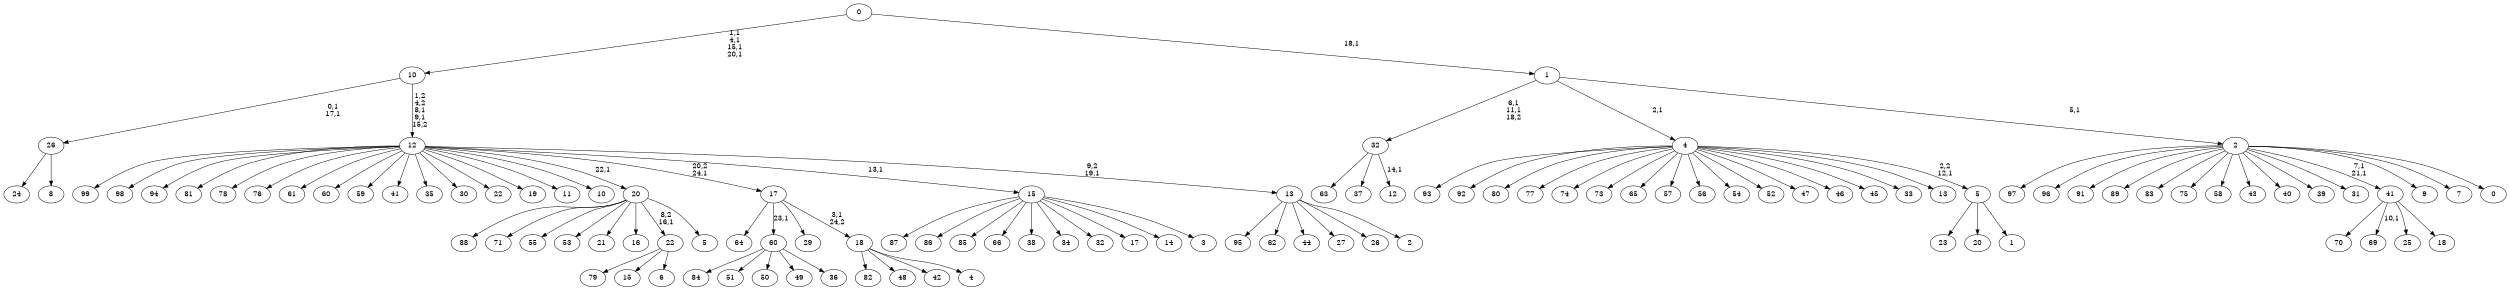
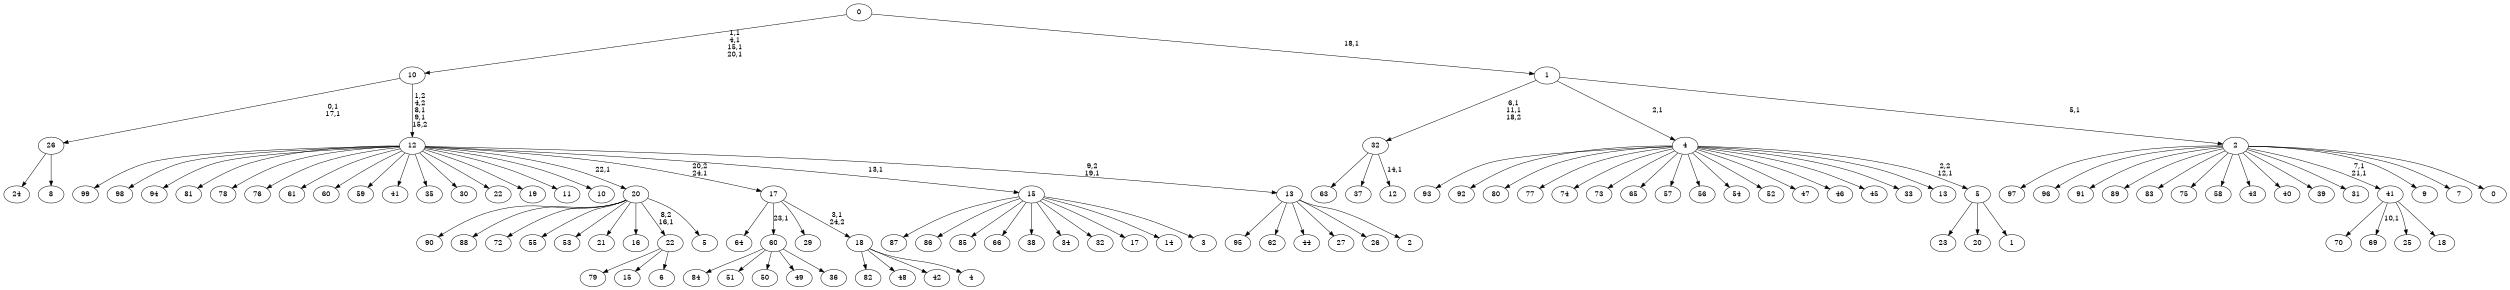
  digraph {
    n1 [label=99]
    n2 [label=98]
    n3 [label=97]
    n4 [label=96]
    n5 [label=95]
    n6 [label=94]
    n7 [label=93]
    n8 [label=92]
    n9 [label=91]
+   n10 [label=90]
    n11 [label=89]
    n12 [label=88]
    n13 [label=87]
    n14 [label=86]
    n15 [label=85]
    n16 [label=84]
    n17 [label=83]
    n18 [label=82]
    n19 [label=81]
    n20 [label=80]
    n21 [label=79]
    n22 [label=78]
    n23 [label=77]
    n24 [label=76]
    n25 [label=75]
    n26 [label=74]
    n27 [label=73]
-   n28 [label=71]
+   n28 [label=72]
    n29 [label=70]
    n30 [label=69]
    n31 [label=66]
    n32 [label=65]
    n33 [label=64]
    n34 [label=63]
    n35 [label=62]
    n36 [label=61]
    n37 [label=60]
    n38 [label=59]
    n39 [label=58]
    n40 [label=57]
    n41 [label=56]
    n42 [label=55]
    n43 [label=54]
    n44 [label=53]
    n45 [label=52]
    n46 [label=51]
    n47 [label=50]
    n48 [label=49]
    n49 [label=48]
    n50 [label=47]
    n51 [label=46]
    n52 [label=45]
    n53 [label=44]
    n54 [label=43]
    n55 [label=42]
    n56 [label=41]
    n57 [label=40]
    n58 [label=39]
    n59 [label=38]
    n60 [label=37]
    n61 [label=36]
    60
    n63 [label=35]
    n64 [label=34]
    n65 [label=33]
    n66 [label=32]
    n67 [label=31]
    n68 [label=30]
    n69 [label=29]
    n70 [label=27]
    n71 [label=26]
    n72 [label=25]
    n73 [label=24]
    n74 [label=23]
    n75 [label=22]
    n76 [label=21]
    n77 [label=20]
    n78 [label=19]
    n79 [label=18]
    41
    n81 [label=17]
    n82 [label=16]
    n83 [label=15]
    n84 [label=14]
    n85 [label=13]
    n86 [label=12]
    32
    n88 [label=11]
    n89 [label=10]
    n90 [label=9]
    n91 [label=8]
    26
    n93 [label=7]
    n94 [label=6]
    22
    n96 [label=5]
    20
    n98 [label=4]
    18
    17
    n101 [label=3]
    15
    n103 [label=2]
    13
    12
    10
    n107 [label=1]
    5
    4
    n110 [label=0]
    2
    1
    0
    60 -> n16
    60 -> n46
    60 -> n47
    60 -> n48
    60 -> n61
    41 -> n29
    41 -> n30 [label="10,1"]
    41 -> n72
    41 -> n79
    32 -> n34
    32 -> n60
    32 -> n86 [label="14,1"]
    26 -> n73
    26 -> n91
    22 -> n21
    22 -> n83
    22 -> n94
+   20 -> n10
    20 -> n12
    20 -> n28
    20 -> n42
    20 -> n44
    20 -> n76
    20 -> n82
    20 -> 22 [label="8,2\n16,1"]
    20 -> n96
    18 -> n18
    18 -> n49
    18 -> n55
    18 -> n98
    17 -> n33
    17 -> 60 [label="23,1"]
    17 -> n69
    17 -> 18 [label="3,1\n24,2"]
    15 -> n13
    15 -> n14
    15 -> n15
    15 -> n31
    15 -> n59
    15 -> n64
    15 -> n66
    15 -> n81
    15 -> n84
    15 -> n101
    13 -> n5
    13 -> n35
    13 -> n53
    13 -> n70
    13 -> n71
    13 -> n103
    12 -> n1
    12 -> n2
    12 -> n6
    12 -> n19
    12 -> n22
    12 -> n24
    12 -> n36
    12 -> n37
    12 -> n38
    12 -> n56
    12 -> n63
    12 -> n68
    12 -> n75
    12 -> n78
    12 -> n88
    12 -> n89
    12 -> 20 [label="22,1"]
    12 -> 17 [label="20,2\n24,1"]
    12 -> 15 [label="13,1"]
    12 -> 13 [label="9,2\n19,1"]
    10 -> 26 [label="0,1\n17,1"]
    10 -> 12 [label="1,2\n4,2\n8,1\n9,1\n15,2"]
    5 -> n74
    5 -> n77
    5 -> n107
    4 -> n7
    4 -> n8
    4 -> n20
    4 -> n23
    4 -> n26
    4 -> n27
    4 -> n32
    4 -> n40
    4 -> n41
    4 -> n43
    4 -> n45
    4 -> n50
    4 -> n51
    4 -> n52
    4 -> n65
    4 -> n85
    4 -> 5 [label="2,2\n12,1"]
    2 -> n3
    2 -> n4
    2 -> n9
    2 -> n11
    2 -> n17
    2 -> n25
    2 -> n39
    2 -> n54
    2 -> n57
    2 -> n58
    2 -> n67
    2 -> 41 [label="7,1\n21,1"]
    2 -> n90
    2 -> n93
    2 -> n110
    1 -> 32 [label="6,1\n11,1\n18,2"]
    1 -> 4 [label="2,1"]
    1 -> 2 [label="5,1"]
    0 -> 10 [label="1,1\n4,1\n15,1\n20,1"]
    0 -> 1 [label="18,1"]
  }
